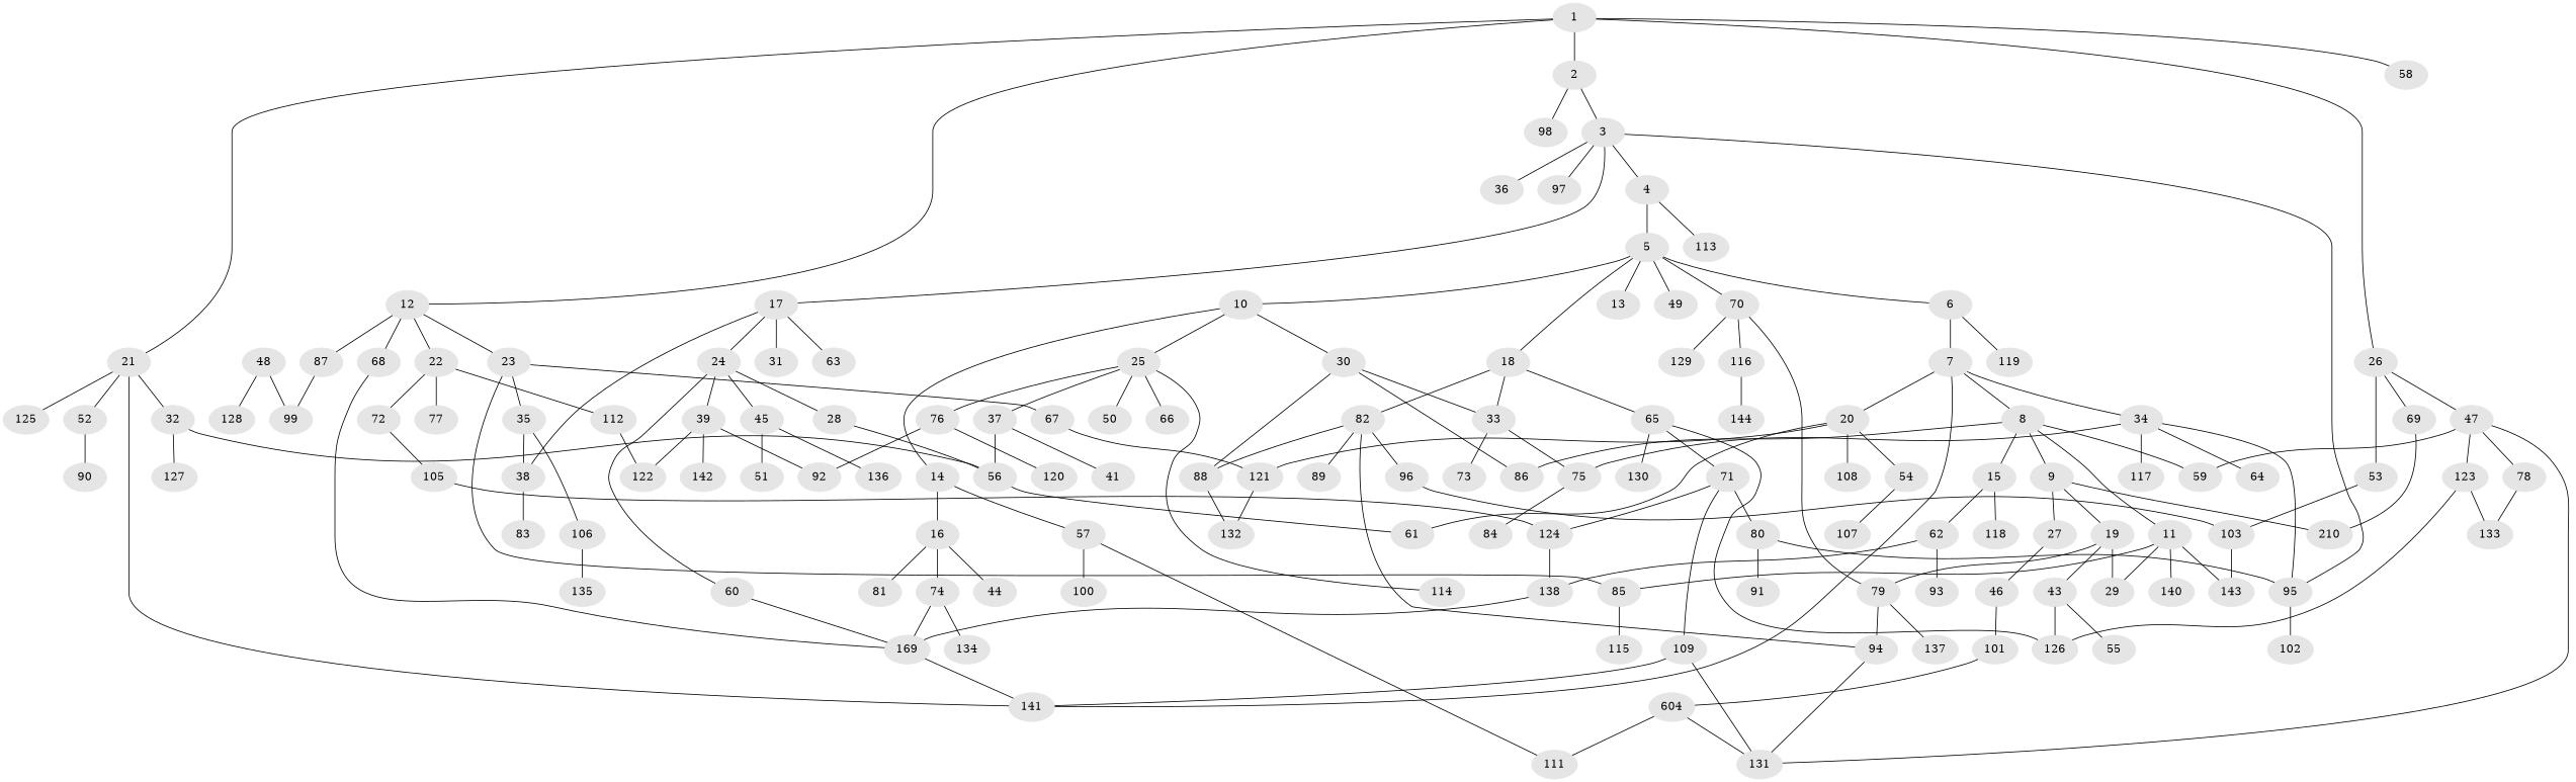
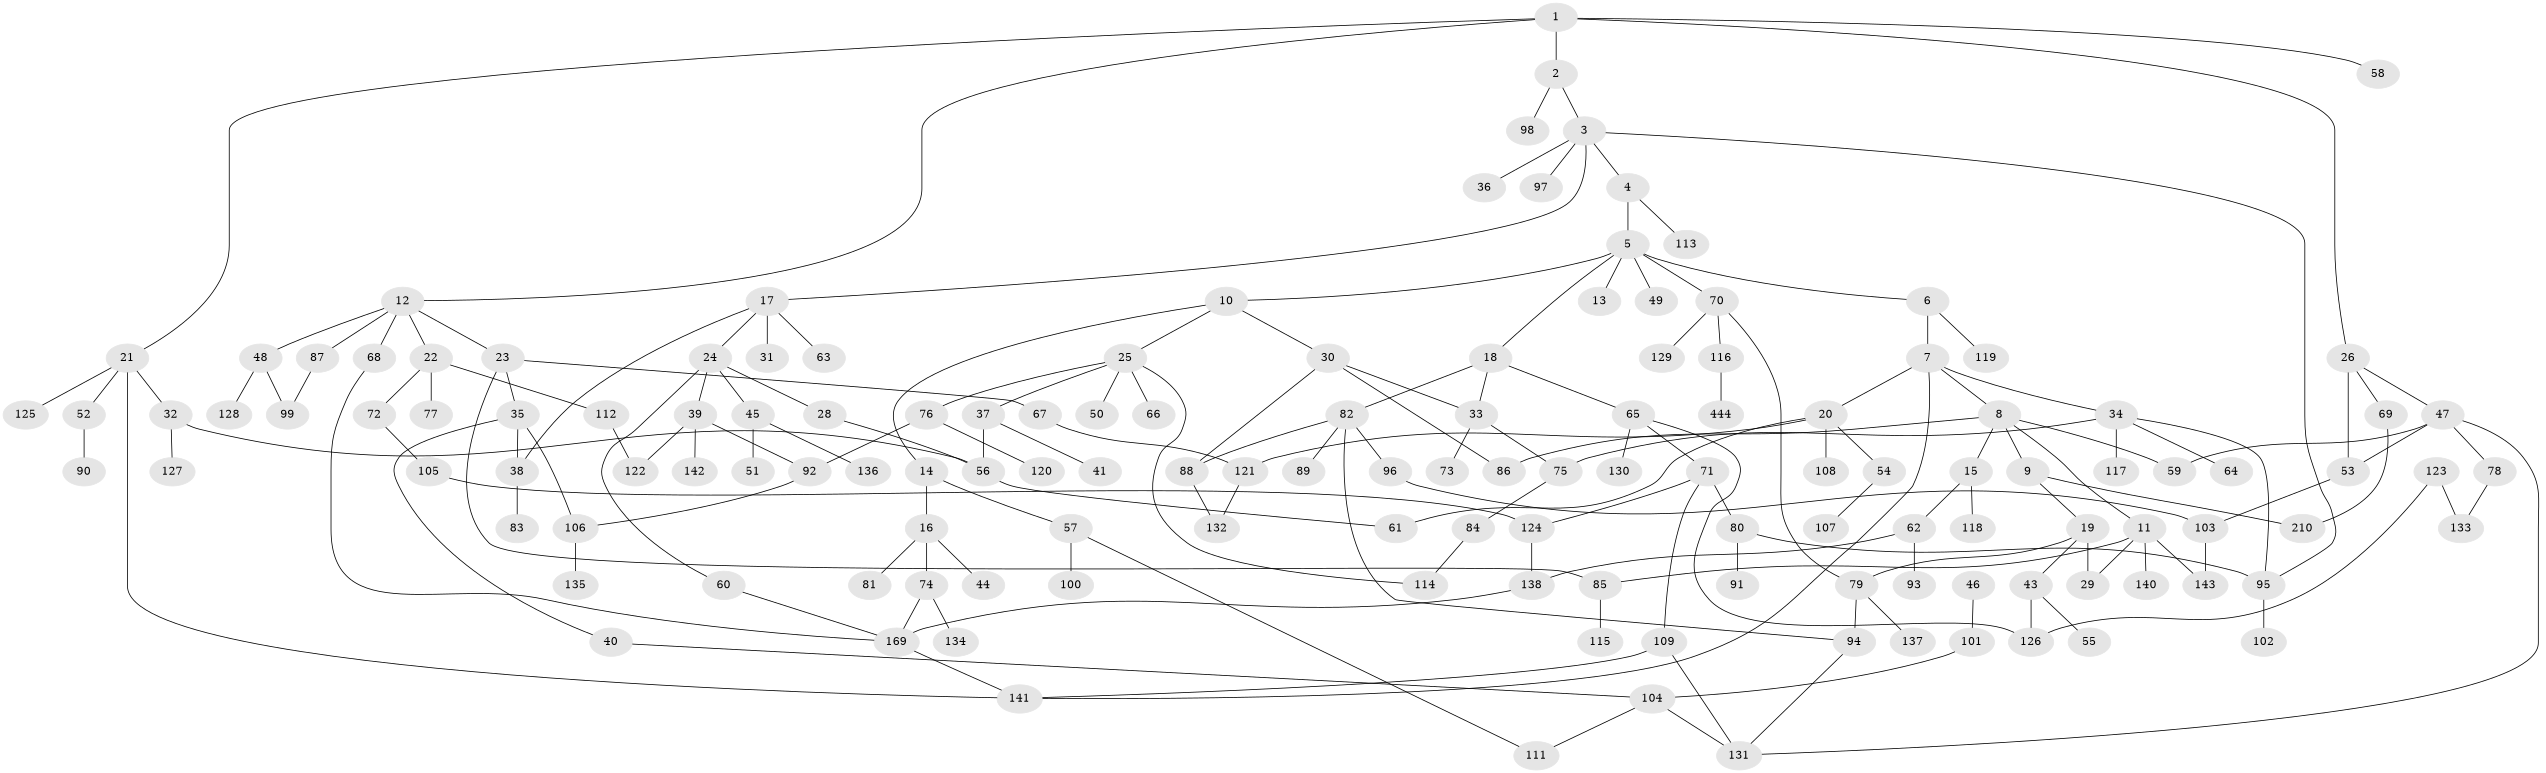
  graph {
    node [color=gray90 style=filled]
    1
    2
    12
    21
    26
    58
    3
    98
    22
    23
    48
    68
    87
    141
    32
    52
    125
    47
    53
    69
    4
    17
    36
    95
    97
    5
    113
    24
    31
    38
    63
    102
    6
    10
    13
    18
    49
    70
    7
    119
    14
    25
    30
    33
    65
    82
    79
    116
    129
    8
    20
    34
    9
    11
    15
    59
    86
    54
    61
    108
    121
    75
    64
    117
    19
-   27
    n67 [label=210]
    29
    85
    140
    143
    62
    118
    43
    46
    16
    57
    37
    50
    66
    76
    114
    88
    115
    72
    77
    112
    35
    67
    99
    128
    n92 [label=169]
    78
    133
    44
    74
    81
    100
    111
    93
    138
    134
    28
    39
    45
    60
    83
    73
    126
    71
    130
    94
    89
    96
    55
    137
    107
    132
    56
    127
    90
    105
    122
+   40
    106
    92
    142
    136
    51
    41
    120
    123
    131
    103
    101
    84
-   104 [label=604]
+   104
    135
    80
    109
    124
-   144
+   144 [label=444]
    91
    1 -- 2
    1 -- 12
    1 -- 21
    1 -- 26
    1 -- 58
    2 -- 3
    2 -- 98
    12 -- 22
    12 -- 23
+   12 -- 48
    12 -- 68
    12 -- 87
    21 -- 141
    21 -- 32
    21 -- 52
    21 -- 125
    26 -- 47
    26 -- 53
    26 -- 69
    3 -- 4
    3 -- 17
    3 -- 36
    3 -- 95
    3 -- 97
    22 -- 72
    22 -- 77
    22 -- 112
    23 -- 85
    23 -- 35
    23 -- 67
    48 -- 99
    48 -- 128
    68 -- n92
    87 -- 99
    32 -- 56
    32 -- 127
    52 -- 90
    47 -- 59
    47 -- 78
-   47 -- 123
+   47 -- 53
    47 -- 131
    53 -- 103
    69 -- n67
    4 -- 5
    4 -- 113
    17 -- 24
    17 -- 31
    17 -- 38
    17 -- 63
    95 -- 102
    5 -- 6
    5 -- 10
    5 -- 13
    5 -- 18
    5 -- 49
    5 -- 70
    24 -- 28
    24 -- 39
    24 -- 45
    24 -- 60
    38 -- 83
    6 -- 7
    6 -- 119
    10 -- 14
    10 -- 25
    10 -- 30
    18 -- 33
    18 -- 65
    18 -- 82
    70 -- 79
    70 -- 116
    70 -- 129
    7 -- 141
    7 -- 8
    7 -- 20
    7 -- 34
    14 -- 16
    14 -- 57
    25 -- 37
    25 -- 50
    25 -- 66
    25 -- 76
    25 -- 114
    30 -- 33
    30 -- 86
    30 -- 88
    33 -- 75
    33 -- 73
    65 -- 126
    65 -- 71
    65 -- 130
    82 -- 88
    82 -- 94
    82 -- 89
    82 -- 96
    79 -- 94
    79 -- 137
    116 -- 144
    8 -- 9
    8 -- 11
    8 -- 15
    8 -- 59
    8 -- 86
    20 -- 54
    20 -- 61
    20 -- 108
    20 -- 121
    34 -- 95
    34 -- 75
    34 -- 64
    34 -- 117
    9 -- 19
-   9 -- 27
    9 -- n67
    11 -- 29
    11 -- 85
    11 -- 140
    11 -- 143
    15 -- 62
    15 -- 118
    54 -- 107
    121 -- 132
    75 -- 84
    19 -- 79
    19 -- 29
    19 -- 43
-   27 -- 46
    85 -- 115
    62 -- 93
    62 -- 138
    43 -- 126
    43 -- 55
    46 -- 101
    16 -- 44
    16 -- 74
    16 -- 81
    57 -- 100
    57 -- 111
    37 -- 56
    37 -- 41
    76 -- 92
    76 -- 120
    88 -- 132
    72 -- 105
    112 -- 122
    35 -- 38
+   35 -- 40
    35 -- 106
    67 -- 121
    n92 -- 141
    78 -- 133
    74 -- n92
    74 -- 134
    138 -- n92
    28 -- 56
    39 -- 122
    39 -- 92
    39 -- 142
    45 -- 136
    45 -- 51
    60 -- n92
    71 -- 80
    71 -- 109
    71 -- 124
    94 -- 131
    96 -- 103
    56 -- 61
    105 -- 124
+   40 -- 104
    106 -- 135
+   92 -- 106
    123 -- 133
    123 -- 126
    103 -- 143
    101 -- 104
+   84 -- 114
    104 -- 111
    104 -- 131
    80 -- 95
    80 -- 91
    109 -- 141
    109 -- 131
    124 -- 138
  }
